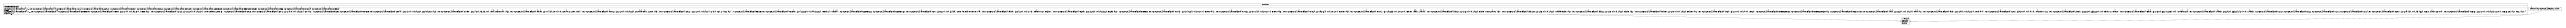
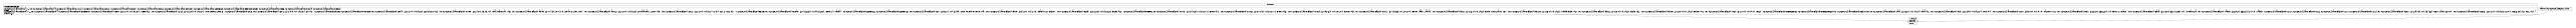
  digraph {
    node [shape=record]
-   n1 [label="{0\:\ 0x0000|MTH_ENTER_BLOCK\l|org.osgeo.proj4j.datum.Datum[] r1 = new org.osgeo.proj4j.datum.Datum[]\{org.osgeo.proj4j.datum.Datum.WGS84, org.osgeo.proj4j.datum.Datum.GGRS87, org.osgeo.proj4j.datum.Datum.NAD27, org.osgeo.proj4j.datum.Datum.NAD83, org.osgeo.proj4j.datum.Datum.POTSDAM, org.osgeo.proj4j.datum.Datum.CARTHAGE, org.osgeo.proj4j.datum.Datum.HERMANNSKOGEL, org.osgeo.proj4j.datum.Datum.IRE65, org.osgeo.proj4j.datum.Datum.NZGD49, org.osgeo.proj4j.datum.Datum.OSEB36\}\ldatums = r1\lorg.osgeo.proj4j.datum.Ellipsoid[] r1 = new org.osgeo.proj4j.datum.Ellipsoid[]\{org.osgeo.proj4j.datum.Ellipsoid.SPHERE, new org.osgeo.proj4j.datum.Ellipsoid(\"MERIT\", 6378137.0d, 0.0d, 298.257d, \"MERIT 1983\"), new org.osgeo.proj4j.datum.Ellipsoid(\"SGS85\", 6378136.0d, 0.0d, 298.257d, \"Soviet Geodetic System 85\"), org.osgeo.proj4j.datum.Ellipsoid.GRS80, new org.osgeo.proj4j.datum.Ellipsoid(\"IAU76\", 6378140.0d, 0.0d, 298.257d, \"IAU 1976\"), org.osgeo.proj4j.datum.Ellipsoid.AIRY, org.osgeo.proj4j.datum.Ellipsoid.MOD_AIRY, new org.osgeo.proj4j.datum.Ellipsoid(\"APL4.9\", 6378137.0d, 0.0d, 298.25d, \"Appl. Physics. 1965\"), new org.osgeo.proj4j.datum.Ellipsoid(\"NWL9D\", 6378145.0d, 298.25d, 0.0d, \"Naval Weapons Lab., 1965\"), new org.osgeo.proj4j.datum.Ellipsoid(\"andrae\", 6377104.43d, 300.0d, 0.0d, \"Andrae 1876 (Den., Iclnd.)\"), new org.osgeo.proj4j.datum.Ellipsoid(\"aust_SA\", 6378160.0d, 0.0d, 298.25d, \"Australian Natl & S. Amer. 1969\"), new org.osgeo.proj4j.datum.Ellipsoid(\"GRS67\", 6378160.0d, 0.0d, 298.247167427d, \"GRS 67 (IUGG 1967)\"), org.osgeo.proj4j.datum.Ellipsoid.BESSEL, new org.osgeo.proj4j.datum.Ellipsoid(\"bess_nam\", 6377483.865d, 0.0d, 299.1528128d, \"Bessel 1841 (Namibia)\"), org.osgeo.proj4j.datum.Ellipsoid.CLARKE_1866, org.osgeo.proj4j.datum.Ellipsoid.CLARKE_1880, new org.osgeo.proj4j.datum.Ellipsoid(\"CPM\", 6375738.7d, 0.0d, 334.29d, \"Comm. des Poids et Mesures 1799\"), new org.osgeo.proj4j.datum.Ellipsoid(\"delmbr\", 6376428.0d, 0.0d, 311.5d, \"Delambre 1810 (Belgium)\"), new org.osgeo.proj4j.datum.Ellipsoid(\"engelis\", 6378136.05d, 0.0d, 298.2566d, \"Engelis 1985\"), org.osgeo.proj4j.datum.Ellipsoid.EVEREST, new org.osgeo.proj4j.datum.Ellipsoid(\"evrst48\", 6377304.063d, 0.0d, 300.8017d, \"Everest 1948\"), new org.osgeo.proj4j.datum.Ellipsoid(\"evrst56\", 6377301.243d, 0.0d, 300.8017d, \"Everest 1956\"), new org.osgeo.proj4j.datum.Ellipsoid(\"evrst69\", 6377295.664d, 0.0d, 300.8017d, \"Everest 1969\"), new org.osgeo.proj4j.datum.Ellipsoid(\"evrstSS\", 6377298.556d, 0.0d, 300.8017d, \"Everest (Sabah & Sarawak)\"), new org.osgeo.proj4j.datum.Ellipsoid(\"fschr60\", 6378166.0d, 0.0d, 298.3d, \"Fischer (Mercury Datum) 1960\"), new org.osgeo.proj4j.datum.Ellipsoid(\"fschr60m\", 6378155.0d, 0.0d, 298.3d, \"Modified Fischer 1960\"), new org.osgeo.proj4j.datum.Ellipsoid(\"fschr68\", 6378150.0d, 0.0d, 298.3d, \"Fischer 1968\"), new org.osgeo.proj4j.datum.Ellipsoid(\"helmert\", 6378200.0d, 0.0d, 298.3d, \"Helmert 1906\"), new org.osgeo.proj4j.datum.Ellipsoid(\"hough\", 6378270.0d, 0.0d, 297.0d, \"Hough\"), org.osgeo.proj4j.datum.Ellipsoid.INTERNATIONAL, org.osgeo.proj4j.datum.Ellipsoid.INTERNATIONAL_1967, org.osgeo.proj4j.datum.Ellipsoid.KRASSOVSKY, new org.osgeo.proj4j.datum.Ellipsoid(\"kaula\", 6378163.0d, 0.0d, 298.24d, \"Kaula 1961\"), new org.osgeo.proj4j.datum.Ellipsoid(\"lerch\", 6378139.0d, 0.0d, 298.257d, \"Lerch 1979\"), new org.osgeo.proj4j.datum.Ellipsoid(\"mprts\", 6397300.0d, 0.0d, 191.0d, \"Maupertius 1738\"), new org.osgeo.proj4j.datum.Ellipsoid(\"plessis\", 6376523.0d, 6355863.0d, 0.0d, \"Plessis 1817 France)\"), new org.osgeo.proj4j.datum.Ellipsoid(\"SEasia\", 6378155.0d, 6356773.3205d, 0.0d, \"Southeast Asia\"), new org.osgeo.proj4j.datum.Ellipsoid(\"walbeck\", 6376896.0d, 6355834.8467d, 0.0d, \"Walbeck\"), org.osgeo.proj4j.datum.Ellipsoid.WGS60, org.osgeo.proj4j.datum.Ellipsoid.WGS66, org.osgeo.proj4j.datum.Ellipsoid.WGS72, org.osgeo.proj4j.datum.Ellipsoid.WGS84, new org.osgeo.proj4j.datum.Ellipsoid(\"NAD27\", 6378249.145d, 0.0d, 293.4663d, \"NAD27: Clarke 1880 mod.\"), new org.osgeo.proj4j.datum.Ellipsoid(\"NAD83\", 6378137.0d, 0.0d, 298.257222101d, \"NAD83: GRS 1980 (IUGG, 1980)\")\}\lellipsoids = r1\l}"]
-   n2 [label="{1\:\ 0x032b|RETURN\l|andrae\l}"]
+   n1 [label="{0\:\ 0x0000|MTH_ENTER_BESSEL\l|org.osgeo.proj4j.datum.Datum[] r1 = new org.osgeo.proj4j.datum.Datum[]\{org.osgeo.proj4j.datum.Datum.WGS84, org.osgeo.proj4j.datum.Datum.GGRS87, org.osgeo.proj4j.datum.Datum.NAD27, org.osgeo.proj4j.datum.Datum.NAD83, org.osgeo.proj4j.datum.Datum.POTSDAM, org.osgeo.proj4j.datum.Datum.CARTHAGE, org.osgeo.proj4j.datum.Datum.HERMANNSKOGEL, org.osgeo.proj4j.datum.Datum.IRE65, org.osgeo.proj4j.datum.Datum.NZGD49, org.osgeo.proj4j.datum.Datum.OSEB36\}\ldatums = r1\lorg.osgeo.proj4j.datum.Ellipsoid[] r1 = new org.osgeo.proj4j.datum.Ellipsoid[]\{org.osgeo.proj4j.datum.Ellipsoid.SPHERE, new org.osgeo.proj4j.datum.Ellipsoid(\"MERIT\", 6378137.0d, 0.0d, 298.257d, \"MERIT 1983\"), new org.osgeo.proj4j.datum.Ellipsoid(\"SGS85\", 6378136.0d, 0.0d, 298.257d, \"Soviet Geodetic System 85\"), org.osgeo.proj4j.datum.Ellipsoid.GRS80, new org.osgeo.proj4j.datum.Ellipsoid(\"IAU76\", 6378140.0d, 0.0d, 298.257d, \"IAU 1976\"), org.osgeo.proj4j.datum.Ellipsoid.AIRY, org.osgeo.proj4j.datum.Ellipsoid.MOD_AIRY, new org.osgeo.proj4j.datum.Ellipsoid(\"APL4.9\", 6378137.0d, 0.0d, 298.25d, \"Appl. Physics. 1965\"), new org.osgeo.proj4j.datum.Ellipsoid(\"NWL9D\", 6378145.0d, 298.25d, 0.0d, \"Naval Weapons Lab., 1965\"), new org.osgeo.proj4j.datum.Ellipsoid(\"andrae\", 6377104.43d, 300.0d, 0.0d, \"Andrae 1876 (Den., Iclnd.)\"), new org.osgeo.proj4j.datum.Ellipsoid(\"aust_SA\", 6378160.0d, 0.0d, 298.25d, \"Australian Natl & S. Amer. 1969\"), new org.osgeo.proj4j.datum.Ellipsoid(\"GRS67\", 6378160.0d, 0.0d, 298.247167427d, \"GRS 67 (IUGG 1967)\"), org.osgeo.proj4j.datum.Ellipsoid.BESSEL, new org.osgeo.proj4j.datum.Ellipsoid(\"bess_nam\", 6377483.865d, 0.0d, 299.1528128d, \"Bessel 1841 (Namibia)\"), org.osgeo.proj4j.datum.Ellipsoid.CLARKE_1866, org.osgeo.proj4j.datum.Ellipsoid.CLARKE_1880, new org.osgeo.proj4j.datum.Ellipsoid(\"CPM\", 6375738.7d, 0.0d, 334.29d, \"Comm. des Poids et Mesures 1799\"), new org.osgeo.proj4j.datum.Ellipsoid(\"delmbr\", 6376428.0d, 0.0d, 311.5d, \"Delambre 1810 (Belgium)\"), new org.osgeo.proj4j.datum.Ellipsoid(\"engelis\", 6378136.05d, 0.0d, 298.2566d, \"Engelis 1985\"), org.osgeo.proj4j.datum.Ellipsoid.EVEREST, new org.osgeo.proj4j.datum.Ellipsoid(\"evrst48\", 6377304.063d, 0.0d, 300.8017d, \"Everest 1948\"), new org.osgeo.proj4j.datum.Ellipsoid(\"evrst56\", 6377301.243d, 0.0d, 300.8017d, \"Everest 1956\"), new org.osgeo.proj4j.datum.Ellipsoid(\"evrst69\", 6377295.664d, 0.0d, 300.8017d, \"Everest 1969\"), new org.osgeo.proj4j.datum.Ellipsoid(\"evrstSS\", 6377298.556d, 0.0d, 300.8017d, \"Everest (Sabah & Sarawak)\"), new org.osgeo.proj4j.datum.Ellipsoid(\"fschr60\", 6378166.0d, 0.0d, 298.3d, \"Fischer (Mercury Datum) 1960\"), new org.osgeo.proj4j.datum.Ellipsoid(\"fschr60m\", 6378155.0d, 0.0d, 298.3d, \"Modified Fischer 1960\"), new org.osgeo.proj4j.datum.Ellipsoid(\"fschr68\", 6378150.0d, 0.0d, 298.3d, \"Fischer 1968\"), new org.osgeo.proj4j.datum.Ellipsoid(\"helmert\", 6378200.0d, 0.0d, 298.3d, \"Helmert 1906\"), new org.osgeo.proj4j.datum.Ellipsoid(\"hough\", 6378270.0d, 0.0d, 297.0d, \"Hough\"), org.osgeo.proj4j.datum.Ellipsoid.INTERNATIONAL, org.osgeo.proj4j.datum.Ellipsoid.INTERNATIONAL_1967, org.osgeo.proj4j.datum.Ellipsoid.KRASSOVSKY, new org.osgeo.proj4j.datum.Ellipsoid(\"kaula\", 6378163.0d, 0.0d, 298.24d, \"Kaula 1961\"), new org.osgeo.proj4j.datum.Ellipsoid(\"lerch\", 6378139.0d, 0.0d, 298.257d, \"Lerch 1979\"), new org.osgeo.proj4j.datum.Ellipsoid(\"mprts\", 6397300.0d, 0.0d, 191.0d, \"Maupertius 1738\"), new org.osgeo.proj4j.datum.Ellipsoid(\"plessis\", 6376523.0d, 6355863.0d, 0.0d, \"Plessis 1817 France)\"), new org.osgeo.proj4j.datum.Ellipsoid(\"SEasia\", 6378155.0d, 6356773.3205d, 0.0d, \"Southeast Asia\"), new org.osgeo.proj4j.datum.Ellipsoid(\"walbeck\", 6376896.0d, 6355834.8467d, 0.0d, \"Walbeck\"), org.osgeo.proj4j.datum.Ellipsoid.WGS60, org.osgeo.proj4j.datum.Ellipsoid.WGS66, org.osgeo.proj4j.datum.Ellipsoid.WGS72, org.osgeo.proj4j.datum.Ellipsoid.WGS84, new org.osgeo.proj4j.datum.Ellipsoid(\"NAD27\", 6378249.145d, 0.0d, 293.4663d, \"NAD27: Clarke 1880 mod.\"), new org.osgeo.proj4j.datum.Ellipsoid(\"NAD83\", 6378137.0d, 0.0d, 298.257222101d, \"NAD83: GRS 1980 (IUGG, 1980)\")\}\lellipsoids = r1\l}"]
+   n2 [label="{1\:\ 0x032b|RETURN\l|return\l}"]
    n3 [label="{static void org.osgeo.proj4j.Registry.\<clinit\>() }"]
    n1 -> n2
    n3 -> n2
  }
